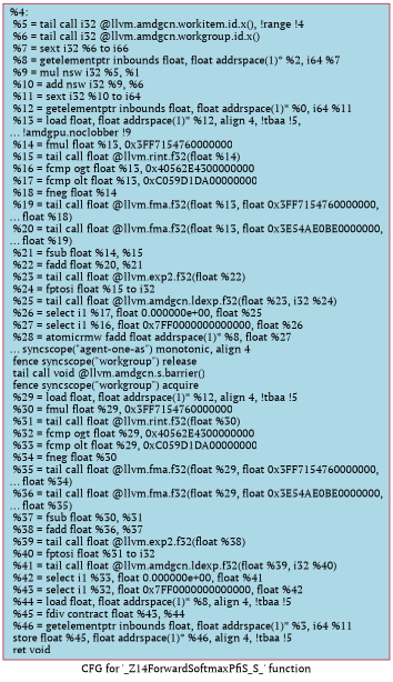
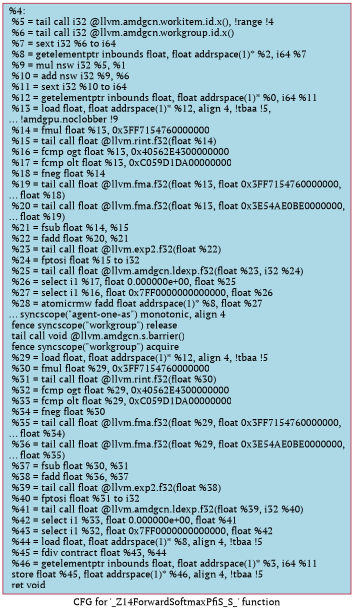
  digraph {
    label="CFG for '_Z14ForwardSoftmaxPfiS_S_' function"
    fontname="PT Serif"
-   n1 [color="#b70d28ff" fillcolor=lightblue label="{%4:\l  %5 = tail call i32 @llvm.amdgcn.workitem.id.x(), !range !4\l  %6 = tail call i32 @llvm.amdgcn.workgroup.id.x()\l  %7 = sext i32 %6 to i66\l  %8 = getelementptr inbounds float, float addrspace(1)* %2, i64 %7\l  %9 = mul nsw i32 %5, %1\l  %10 = add nsw i32 %9, %6\l  %11 = sext i32 %10 to i64\l  %12 = getelementptr inbounds float, float addrspace(1)* %0, i64 %11\l  %13 = load float, float addrspace(1)* %12, align 4, !tbaa !5,\l... !amdgpu.noclobber !9\l  %14 = fmul float %13, 0x3FF7154760000000\l  %15 = tail call float @llvm.rint.f32(float %14)\l  %16 = fcmp ogt float %13, 0x40562E4300000000\l  %17 = fcmp olt float %13, 0xC059D1DA00000000\l  %18 = fneg float %14\l  %19 = tail call float @llvm.fma.f32(float %13, float 0x3FF7154760000000,\l... float %18)\l  %20 = tail call float @llvm.fma.f32(float %13, float 0x3E54AE0BE0000000,\l... float %19)\l  %21 = fsub float %14, %15\l  %22 = fadd float %20, %21\l  %23 = tail call float @llvm.exp2.f32(float %22)\l  %24 = fptosi float %15 to i32\l  %25 = tail call float @llvm.amdgcn.ldexp.f32(float %23, i32 %24)\l  %26 = select i1 %17, float 0.000000e+00, float %25\l  %27 = select i1 %16, float 0x7FF0000000000000, float %26\l  %28 = atomicrmw fadd float addrspace(1)* %8, float %27\l... syncscope(\"agent-one-as\") monotonic, align 4\l  fence syncscope(\"workgroup\") release\l  tail call void @llvm.amdgcn.s.barrier()\l  fence syncscope(\"workgroup\") acquire\l  %29 = load float, float addrspace(1)* %12, align 4, !tbaa !5\l  %30 = fmul float %29, 0x3FF7154760000000\l  %31 = tail call float @llvm.rint.f32(float %30)\l  %32 = fcmp ogt float %29, 0x40562E4300000000\l  %33 = fcmp olt float %29, 0xC059D1DA00000000\l  %34 = fneg float %30\l  %35 = tail call float @llvm.fma.f32(float %29, float 0x3FF7154760000000,\l... float %34)\l  %36 = tail call float @llvm.fma.f32(float %29, float 0x3E54AE0BE0000000,\l... float %35)\l  %37 = fsub float %30, %31\l  %38 = fadd float %36, %37\l  %39 = tail call float @llvm.exp2.f32(float %38)\l  %40 = fptosi float %31 to i32\l  %41 = tail call float @llvm.amdgcn.ldexp.f32(float %39, i32 %40)\l  %42 = select i1 %33, float 0.000000e+00, float %41\l  %43 = select i1 %32, float 0x7FF0000000000000, float %42\l  %44 = load float, float addrspace(1)* %8, align 4, !tbaa !5\l  %45 = fdiv contract float %43, %44\l  %46 = getelementptr inbounds float, float addrspace(1)* %3, i64 %11\l  store float %45, float addrspace(1)* %46, align 4, !tbaa !5\l  ret void\l}" shape=record style=filled fontname="PT Serif"]
+   n1 [color="#b70d28ff" fillcolor=lightblue label="{%4:\l  %5 = tail call i32 @llvm.amdgcn.workitem.id.x(), !range !4\l  %6 = tail call i32 @llvm.amdgcn.workgroup.id.x()\l  %7 = sext i32 %6 to i64\l  %8 = getelementptr inbounds float, float addrspace(1)* %2, i64 %7\l  %9 = mul nsw i32 %5, %1\l  %10 = add nsw i32 %9, %6\l  %11 = sext i32 %10 to i64\l  %12 = getelementptr inbounds float, float addrspace(1)* %0, i64 %11\l  %13 = load float, float addrspace(1)* %12, align 4, !tbaa !5,\l... !amdgpu.noclobber !9\l  %14 = fmul float %13, 0x3FF7154760000000\l  %15 = tail call float @llvm.rint.f32(float %14)\l  %16 = fcmp ogt float %13, 0x40562E4300000000\l  %17 = fcmp olt float %13, 0xC059D1DA00000000\l  %18 = fneg float %14\l  %19 = tail call float @llvm.fma.f32(float %13, float 0x3FF7154760000000,\l... float %18)\l  %20 = tail call float @llvm.fma.f32(float %13, float 0x3E54AE0BE0000000,\l... float %19)\l  %21 = fsub float %14, %15\l  %22 = fadd float %20, %21\l  %23 = tail call float @llvm.exp2.f32(float %22)\l  %24 = fptosi float %15 to i32\l  %25 = tail call float @llvm.amdgcn.ldexp.f32(float %23, i32 %24)\l  %26 = select i1 %17, float 0.000000e+00, float %25\l  %27 = select i1 %16, float 0x7FF0000000000000, float %26\l  %28 = atomicrmw fadd float addrspace(1)* %8, float %27\l... syncscope(\"agent-one-as\") monotonic, align 4\l  fence syncscope(\"workgroup\") release\l  tail call void @llvm.amdgcn.s.barrier()\l  fence syncscope(\"workgroup\") acquire\l  %29 = load float, float addrspace(1)* %12, align 4, !tbaa !5\l  %30 = fmul float %29, 0x3FF7154760000000\l  %31 = tail call float @llvm.rint.f32(float %30)\l  %32 = fcmp ogt float %29, 0x40562E4300000000\l  %33 = fcmp olt float %29, 0xC059D1DA00000000\l  %34 = fneg float %30\l  %35 = tail call float @llvm.fma.f32(float %29, float 0x3FF7154760000000,\l... float %34)\l  %36 = tail call float @llvm.fma.f32(float %29, float 0x3E54AE0BE0000000,\l... float %35)\l  %37 = fsub float %30, %31\l  %38 = fadd float %36, %37\l  %39 = tail call float @llvm.exp2.f32(float %38)\l  %40 = fptosi float %31 to i32\l  %41 = tail call float @llvm.amdgcn.ldexp.f32(float %39, i32 %40)\l  %42 = select i1 %33, float 0.000000e+00, float %41\l  %43 = select i1 %32, float 0x7FF0000000000000, float %42\l  %44 = load float, float addrspace(1)* %8, align 4, !tbaa !5\l  %45 = fdiv contract float %43, %44\l  %46 = getelementptr inbounds float, float addrspace(1)* %3, i64 %11\l  store float %45, float addrspace(1)* %46, align 4, !tbaa !5\l  ret void\l}" shape=record style=filled fontname="PT Serif"]
  }
